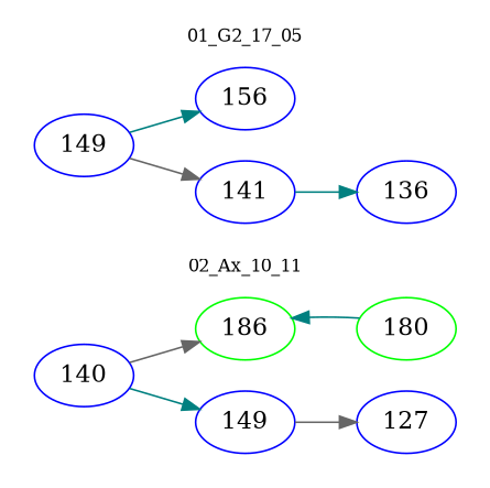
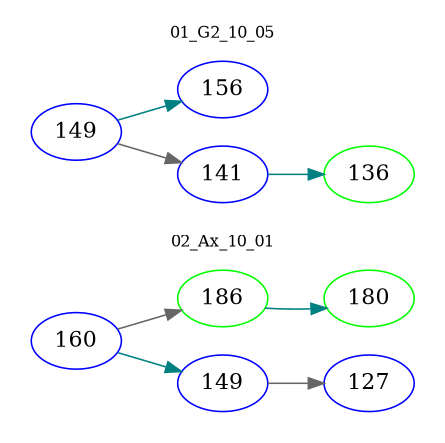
  digraph {
    rankdir=LR
    node [color=blue]
    edge [color=teal]
-   n1 [label=140]
+   n1 [label=160]
    n2 [label=149]
    n3 [color=green label=180]
    n4 [label=127]
    n5 [color=green label=186]
    n6 [label=149]
    n7 [label=141]
    n8 [label=156]
-   n9 [label=136]
+   n9 [color=green label=136]
    subgraph cluster_1 {
      color=white
      fontsize=10
-     label="02_Ax_10_11"
+     label="02_Ax_10_01"
      n1
      n2
      n3
      n4
      n5
    }
    subgraph cluster_2 {
      color=white
      fontsize=10
-     label="01_G2_17_05"
+     label="01_G2_10_05"
      n6
      n7
      n8
      n9
    }
    n1 -> n2
    n1 -> n5 [color=gray40]
    n2 -> n4 [color=gray40]
-   n3 -> n5
+   n5 -> n3
    n6 -> n7 [color=gray40]
    n6 -> n8
    n7 -> n9
  }
